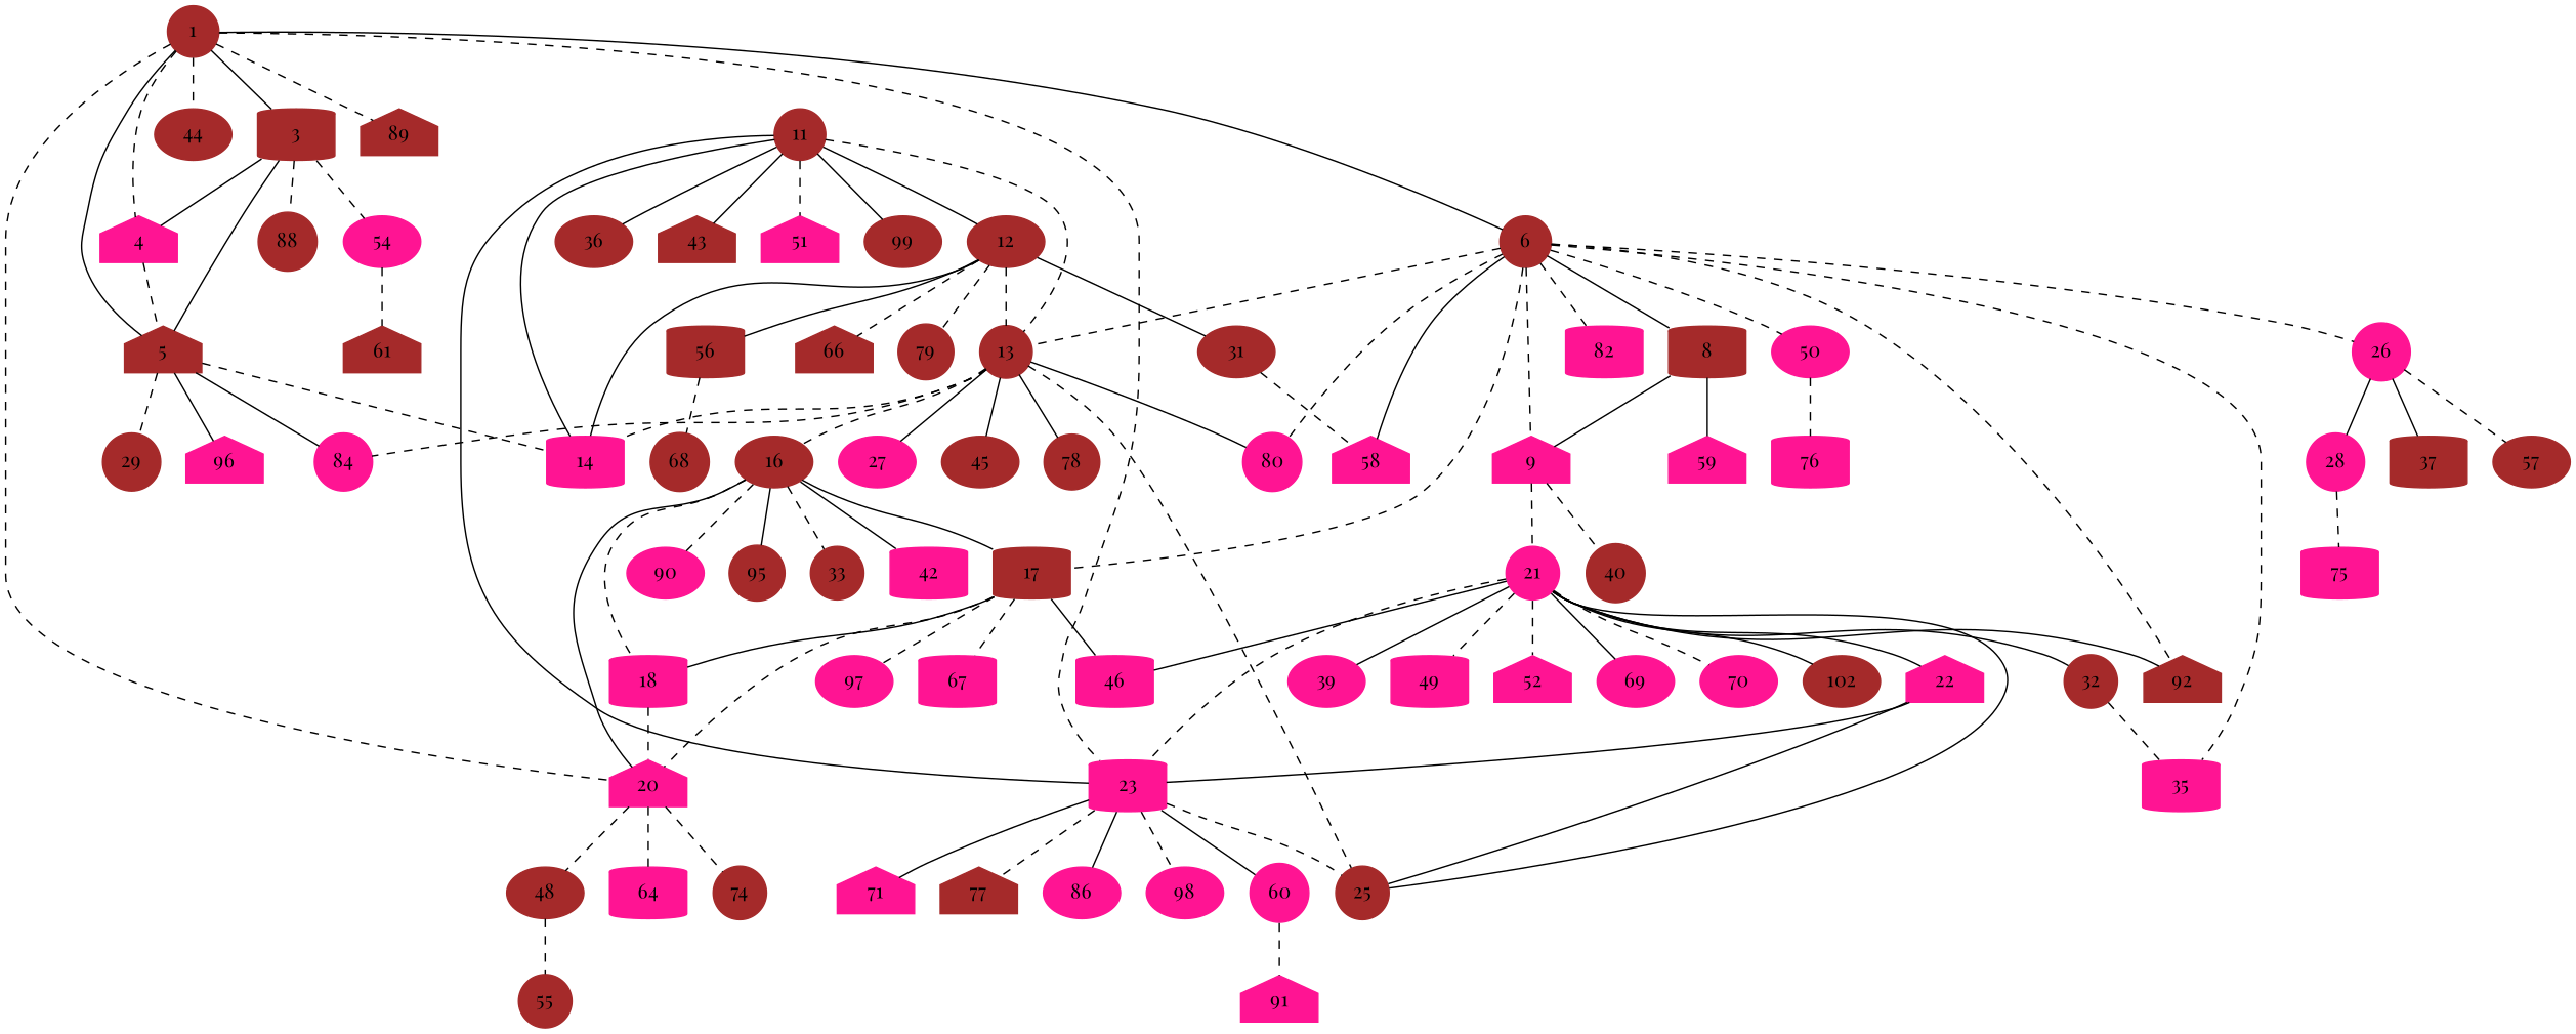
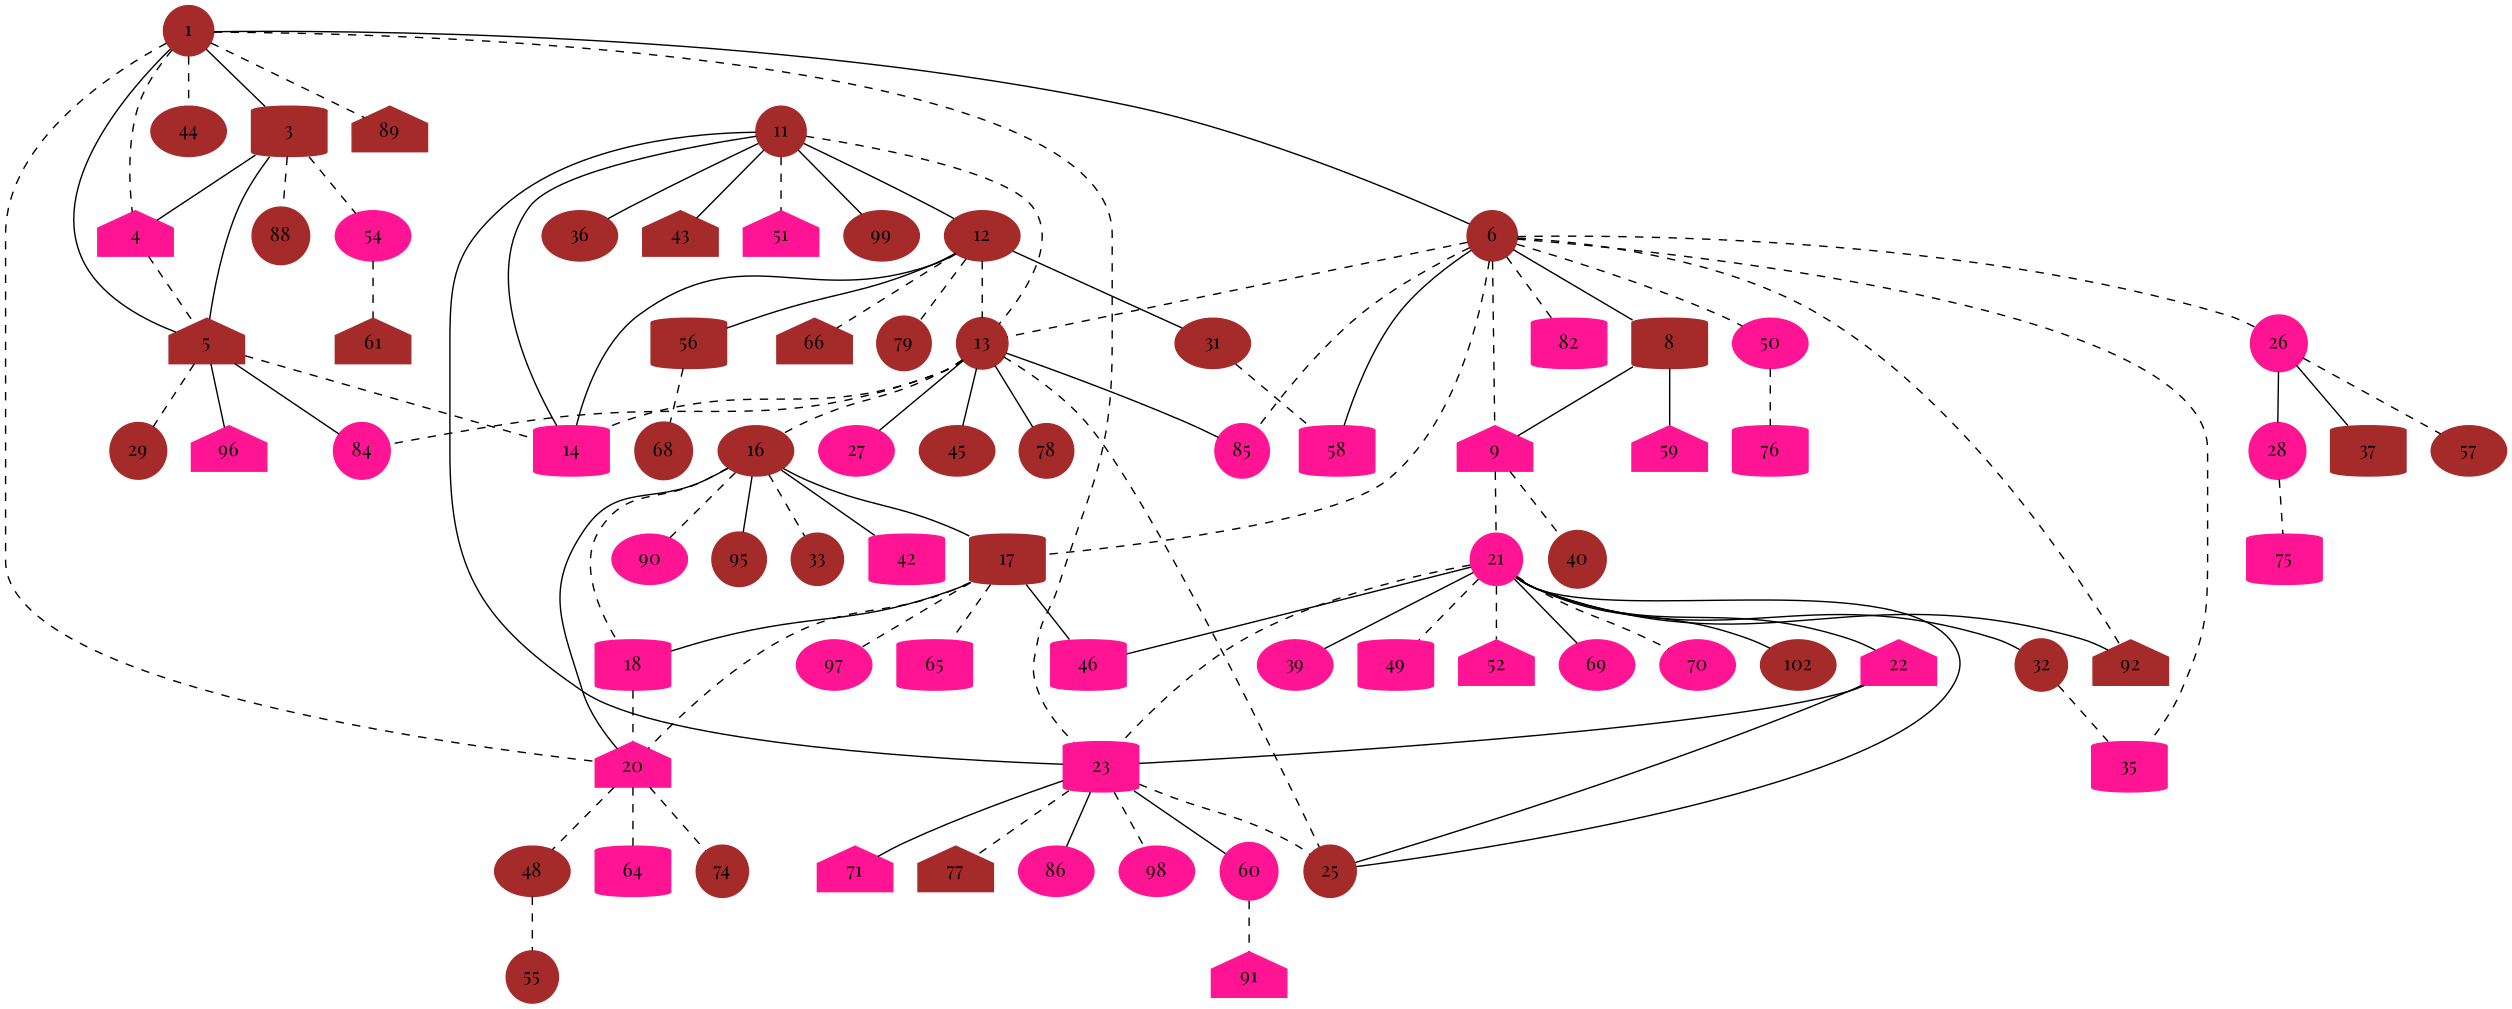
  graph {
    fontname="Playfair Display"
    node [color=deeppink fontname="Playfair Display" shape=circle style=filled]
    edge [fontname="Playfair Display" style=dashed]
    1 [color=brown super="+2"]
    3 [color=brown shape=cylinder super="+30"]
    4 [shape=house]
    5 [color=brown shape=house super="+38"]
    6 [color=brown super="+7"]
    20 [shape=house super="+81"]
    23 [shape=cylinder super="+24"]
    44 [color=brown shape=ellipse]
    89 [color=brown shape=house super="+101"]
    54 [shape=ellipse]
    88 [color=brown]
    14 [shape=cylinder super="+72"]
    29 [color=brown]
    84
    96 [shape=house]
    8 [color=brown shape=cylinder super="+94"]
    9 [shape=house super="+10"]
    13 [color=brown super="+34"]
    17 [color=brown shape=cylinder super="+47"]
    26 [super="+41"]
    35 [shape=cylinder]
    50 [shape=ellipse]
-   58 [shape=house]
-   80
+   58 [shape=cylinder]
+   80 [label=85]
    82 [shape=cylinder super="+87"]
    92 [color=brown shape=house]
    48 [color=brown shape=ellipse super="+53"]
    64 [shape=cylinder]
    74 [color=brown super="+85"]
    25 [color=brown super="+83"]
    60
    71 [shape=house]
    77 [color=brown shape=house]
    86 [shape=ellipse]
    98 [shape=ellipse]
    61 [color=brown shape=house]
    59 [shape=house super="+62"]
    21 [super="+67"]
    40 [color=brown]
    16 [color=brown shape=ellipse super="+100"]
    27 [shape=ellipse]
    45 [color=brown shape=ellipse]
    78 [color=brown]
    18 [shape=cylinder super="+19"]
    46 [shape=cylinder]
-   65 [shape=cylinder label=67]
+   65 [shape=cylinder]
    n47 [label=97 shape=ellipse]
    28
    37 [color=brown shape=cylinder super="+63"]
    57 [color=brown shape=ellipse]
    76 [shape=cylinder]
    22 [shape=house]
    32 [color=brown]
    39 [shape=ellipse]
    49 [shape=cylinder]
    52 [shape=house]
    69 [shape=ellipse]
    70 [shape=ellipse]
    102 [color=brown shape=ellipse]
    11 [color=brown super="+97"]
    12 [color=brown shape=ellipse super="+15"]
    36 [color=brown shape=ellipse]
    43 [color=brown shape=house]
    51 [shape=house]
    99 [color=brown shape=ellipse]
    31 [color=brown shape=ellipse]
    56 [color=brown shape=cylinder]
    66 [color=brown shape=house]
    79 [color=brown]
    68 [color=brown]
    33 [color=brown]
    42 [shape=cylinder]
    90 [shape=ellipse]
    95 [color=brown]
    55 [color=brown super="+73"]
    91 [shape=house]
    75 [shape=cylinder]
    1 -- 3 [style=solid weight=2]
    1 -- 4 [weight=2]
    1 -- 5 [style=solid weight=2]
    1 -- 6 [style=solid]
    1 -- 20
    1 -- 23
    1 -- 44
    1 -- 89
    3 -- 4 [style=solid]
    3 -- 5 [style=solid]
    3 -- 54
    3 -- 88
    4 -- 5
    5 -- 14
    5 -- 29
    5 -- 84 [style=solid]
    5 -- 96 [style=solid]
    6 -- 8 [style=solid weight=2]
    6 -- 9 [weight=4]
    6 -- 13
    6 -- 17
    6 -- 26
    6 -- 35
    6 -- 50
    6 -- 58 [style=solid]
    6 -- 80
    6 -- 82
    6 -- 92
    20 -- 48
    20 -- 64
    20 -- 74
    23 -- 25 [weight=2]
    23 -- 60 [style=solid]
    23 -- 71 [style=solid]
    23 -- 77
    23 -- 86 [style=solid]
    23 -- 98
    54 -- 61
    8 -- 9 [style=solid weight=2]
    8 -- 59 [style=solid]
    9 -- 21
    9 -- 40
    13 -- 14 [weight=2]
    13 -- 84
    13 -- 80 [style=solid]
    13 -- 25
    13 -- 16
    13 -- 27 [style=solid]
    13 -- 45 [style=solid]
    13 -- 78 [style=solid]
    17 -- 20
    17 -- 18 [style=solid weight=2]
    17 -- 46 [style=solid]
    17 -- 65
    17 -- n47
    26 -- 28 [style=solid]
    26 -- 37 [style=solid]
    26 -- 57
    50 -- 76
    48 -- 55
    60 -- 91
    21 -- 23 [weight=2]
    21 -- 92 [style=solid]
    21 -- 25 [style=solid]
    21 -- 46 [style=solid]
    21 -- 22 [style=solid]
    21 -- 32 [style=solid]
    21 -- 39 [style=solid]
    21 -- 49
    21 -- 52
    21 -- 69 [style=solid]
    21 -- 70
    21 -- 102 [style=solid]
    16 -- 20 [style=solid]
    16 -- 17 [style=solid]
    16 -- 18 [weight=2]
    16 -- 33
    16 -- 42 [style=solid]
    16 -- 90
    16 -- 95 [style=solid]
    18 -- 20 [weight=2]
    28 -- 75
    22 -- 23 [style=solid weight=2]
    22 -- 25 [style=solid]
    32 -- 35
    11 -- 23 [style=solid]
    11 -- 14 [style=solid]
    11 -- 13
    11 -- 12 [style=solid weight=2]
    11 -- 36 [style=solid]
    11 -- 43 [style=solid]
    11 -- 51
    11 -- 99 [style=solid]
    12 -- 14 [style=solid weight=2]
    12 -- 13 [weight=2]
    12 -- 31 [style=solid]
    12 -- 56 [style=solid]
    12 -- 66
    12 -- 79
    31 -- 58
    56 -- 68
  }
